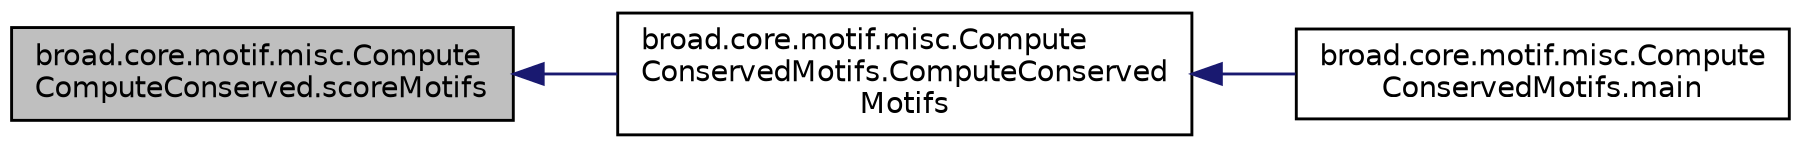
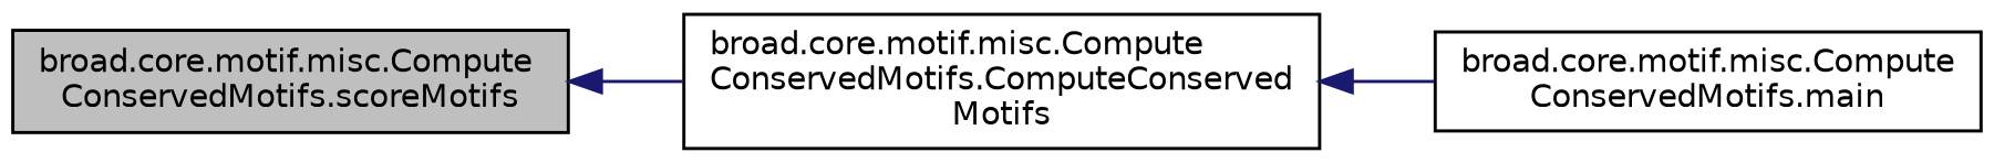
  digraph {
    rankdir=LR
    node [color=black fillcolor=white fontname=Helvetica fontsize=10 shape=record style=filled]
    edge [color=midnightblue dir=back fontname=Helvetica fontsize=10 labelfontname=Helvetica labelfontsize=10 style=solid]
-   n1 [fillcolor=grey75 fontcolor=black height=0.2 label="broad.core.motif.misc.Compute\lComputeConserved.scoreMotifs" width=0.4]
+   n1 [fillcolor=grey75 fontcolor=black height=0.2 label="broad.core.motif.misc.Compute\lConservedMotifs.scoreMotifs" width=0.4]
    n2 [height=0.2 label="broad.core.motif.misc.Compute\lConservedMotifs.ComputeConserved\lMotifs" width=0.4]
    n3 [height=0.2 label="broad.core.motif.misc.Compute\lConservedMotifs.main" width=0.4]
    n1 -> n2
    n2 -> n3
  }
